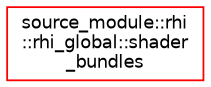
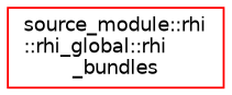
  digraph {
    rankdir=LR
-   n1 [color=red fillcolor=white fontname=Helvetica fontsize=10 height=0.2 label="source_module::rhi\l::rhi_global::shader\l_bundles" shape=box style=filled width=0.4]
+   n1 [color=red fillcolor=white fontname=Helvetica fontsize=10 height=0.2 label="source_module::rhi\l::rhi_global::rhi\l_bundles" shape=box style=filled width=0.4]
  }
